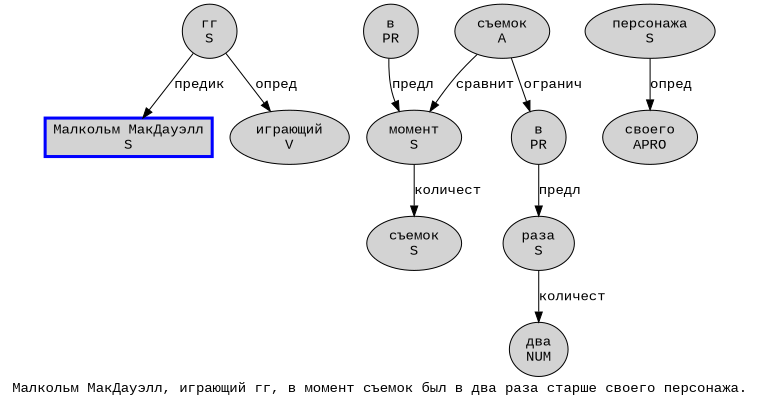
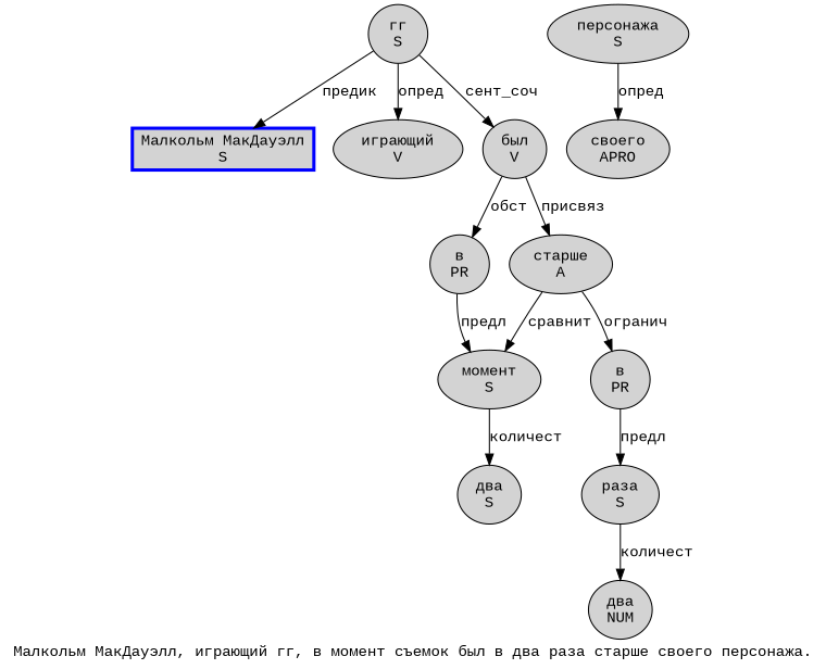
  digraph {
    fontname="Liberation Mono"
    label="Малкольм МакДауэлл, играющий гг, в момент съемок был в два раза старше своего персонажа."
    node [fillcolor=lightgray fontname="Liberation Mono" penwidth=1 shape=ellipse style=filled]
    edge [fontname="Liberation Mono"]
    n1 [color=blue label="Малкольм МакДауэлл\nS" penwidth=3 shape=box]
    n2 [label="играющий\nV"]
    n3 [label="гг\nS"]
+   n4 [label="был\nV"]
    n5 [label="в\nPR"]
-   n6 [label="съемок\nA"]
+   n6 [label="старше\nA"]
    n7 [label="момент\nS"]
-   n8 [label="съемок\nS"]
+   n8 [label="два\nS"]
    n9 [label="в\nPR"]
    n10 [label="раза\nS"]
    n11 [label="два\nNUM"]
    n12 [label="персонажа\nS"]
    n13 [label="своего\nAPRO"]
    n3 -> n1 [label="предик"]
    n3 -> n2 [label="опред"]
+   n3 -> n4 [label="сент_соч"]
+   n4 -> n5 [label="обст"]
+   n4 -> n6 [label="присвяз"]
    n5 -> n7 [label="предл"]
    n6 -> n7 [label="сравнит"]
    n6 -> n9 [label="огранич"]
    n7 -> n8 [label="количест"]
    n9 -> n10 [label="предл"]
    n10 -> n11 [label="количест"]
    n12 -> n13 [label="опред"]
  }
